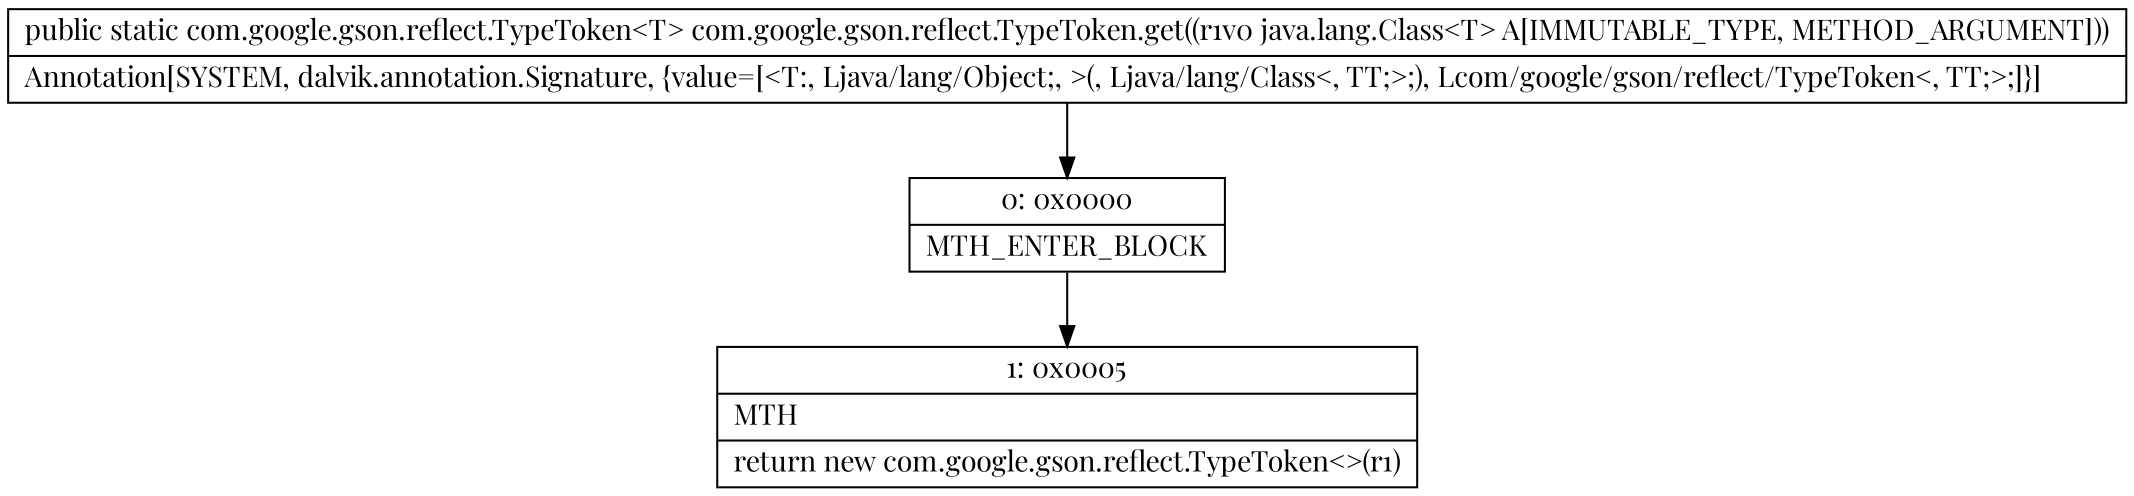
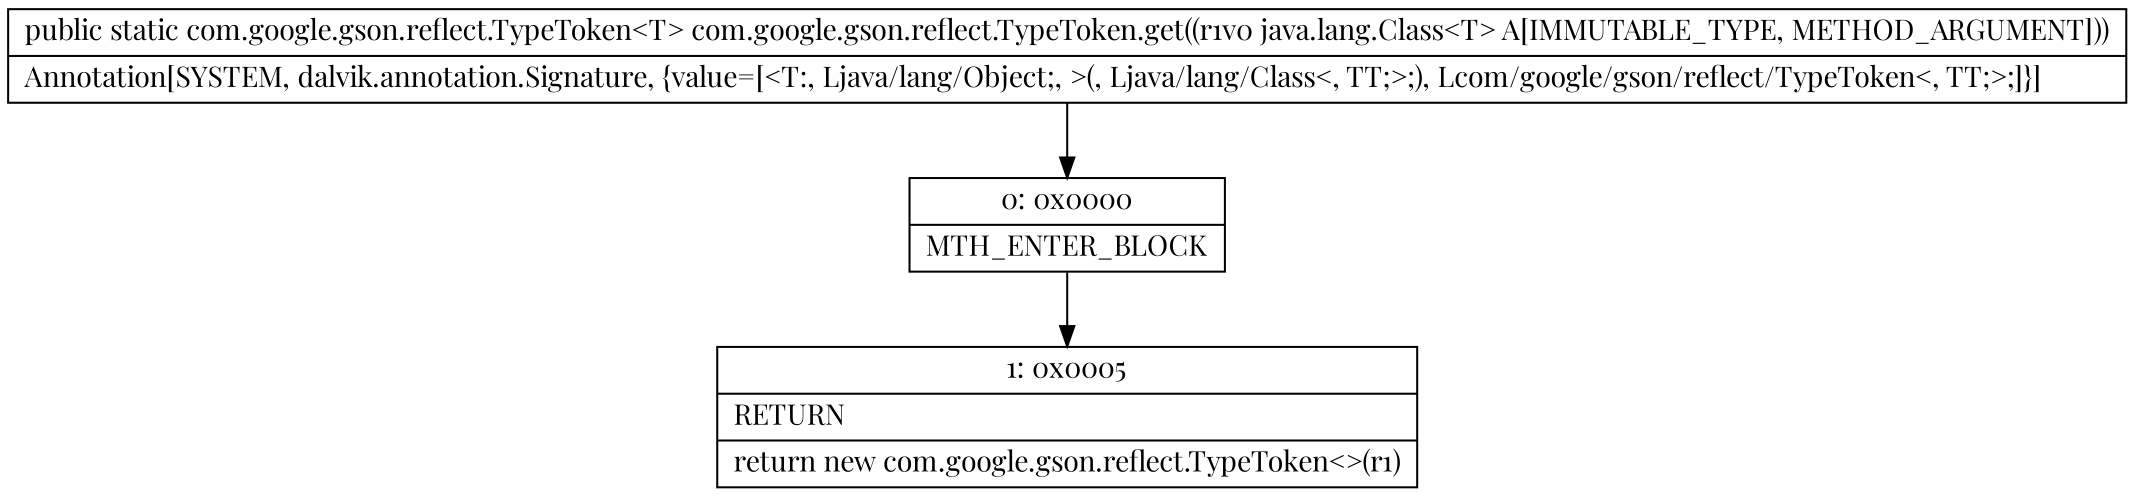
  digraph {
    fontname="Playfair Display"
    node [shape=record fontname="Playfair Display"]
    edge [fontname="Playfair Display"]
    n1 [label="{0\:\ 0x0000|MTH_ENTER_BLOCK\l}"]
-   n2 [label="{1\:\ 0x0005|MTH\l|return new com.google.gson.reflect.TypeToken\<\>(r1)\l}"]
+   n2 [label="{1\:\ 0x0005|RETURN\l|return new com.google.gson.reflect.TypeToken\<\>(r1)\l}"]
    n3 [label="{public static com.google.gson.reflect.TypeToken\<T\> com.google.gson.reflect.TypeToken.get((r1v0 java.lang.Class\<T\> A[IMMUTABLE_TYPE, METHOD_ARGUMENT]))  | Annotation[SYSTEM, dalvik.annotation.Signature, \{value=[\<T:, Ljava\/lang\/Object;, \>(, Ljava\/lang\/Class\<, TT;\>;), Lcom\/google\/gson\/reflect\/TypeToken\<, TT;\>;]\}]\l}"]
    n1 -> n2
    n3 -> n1
  }
